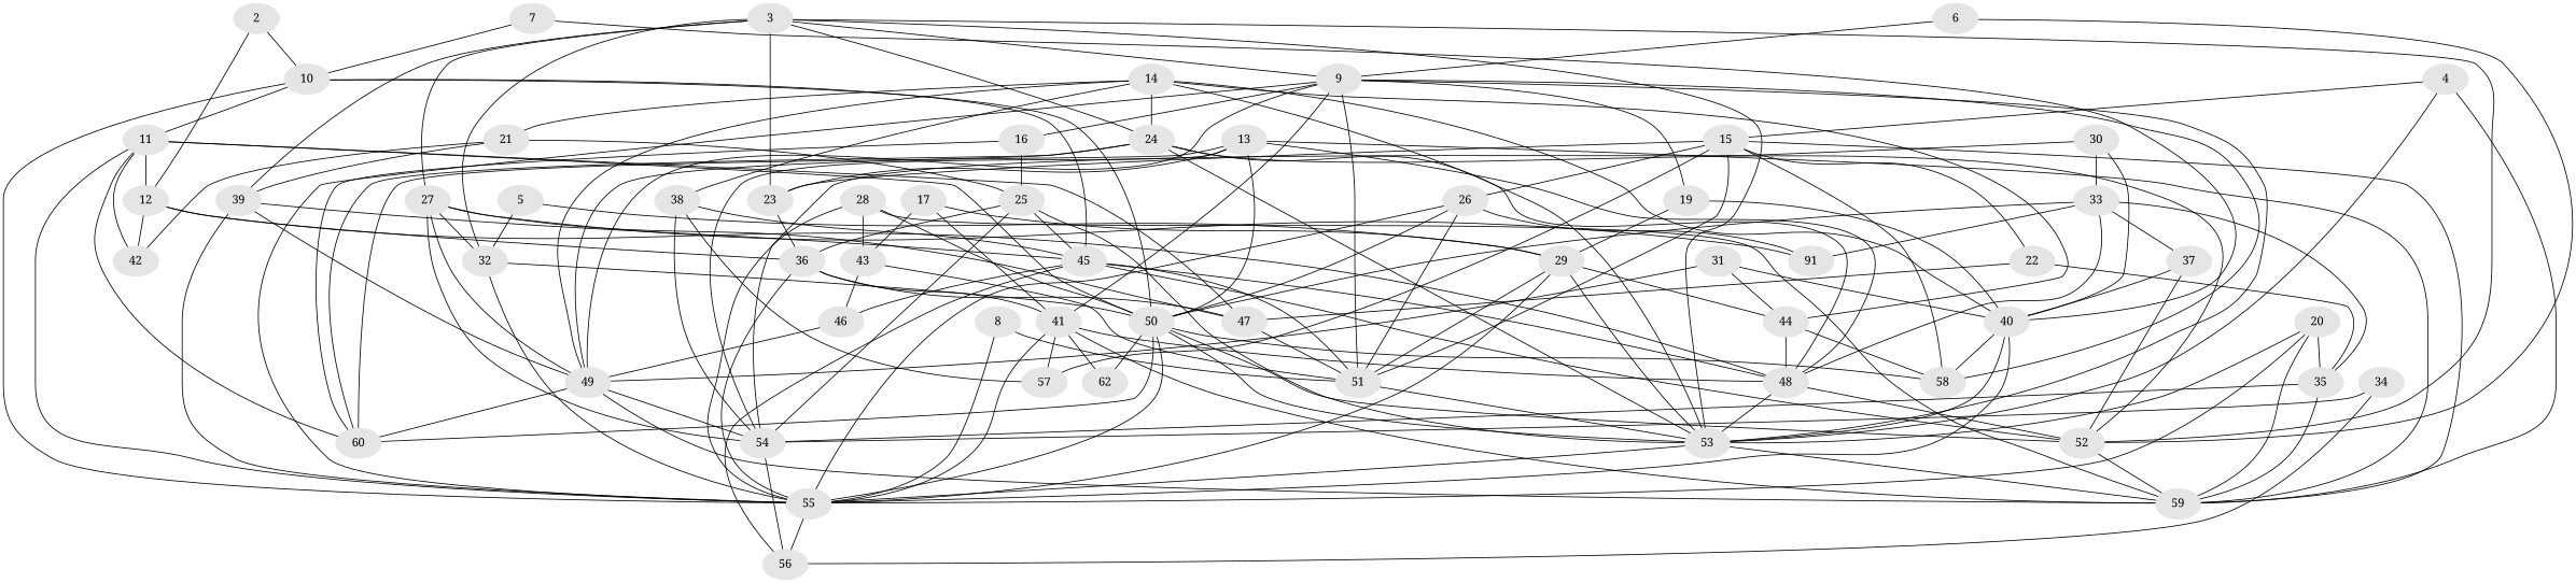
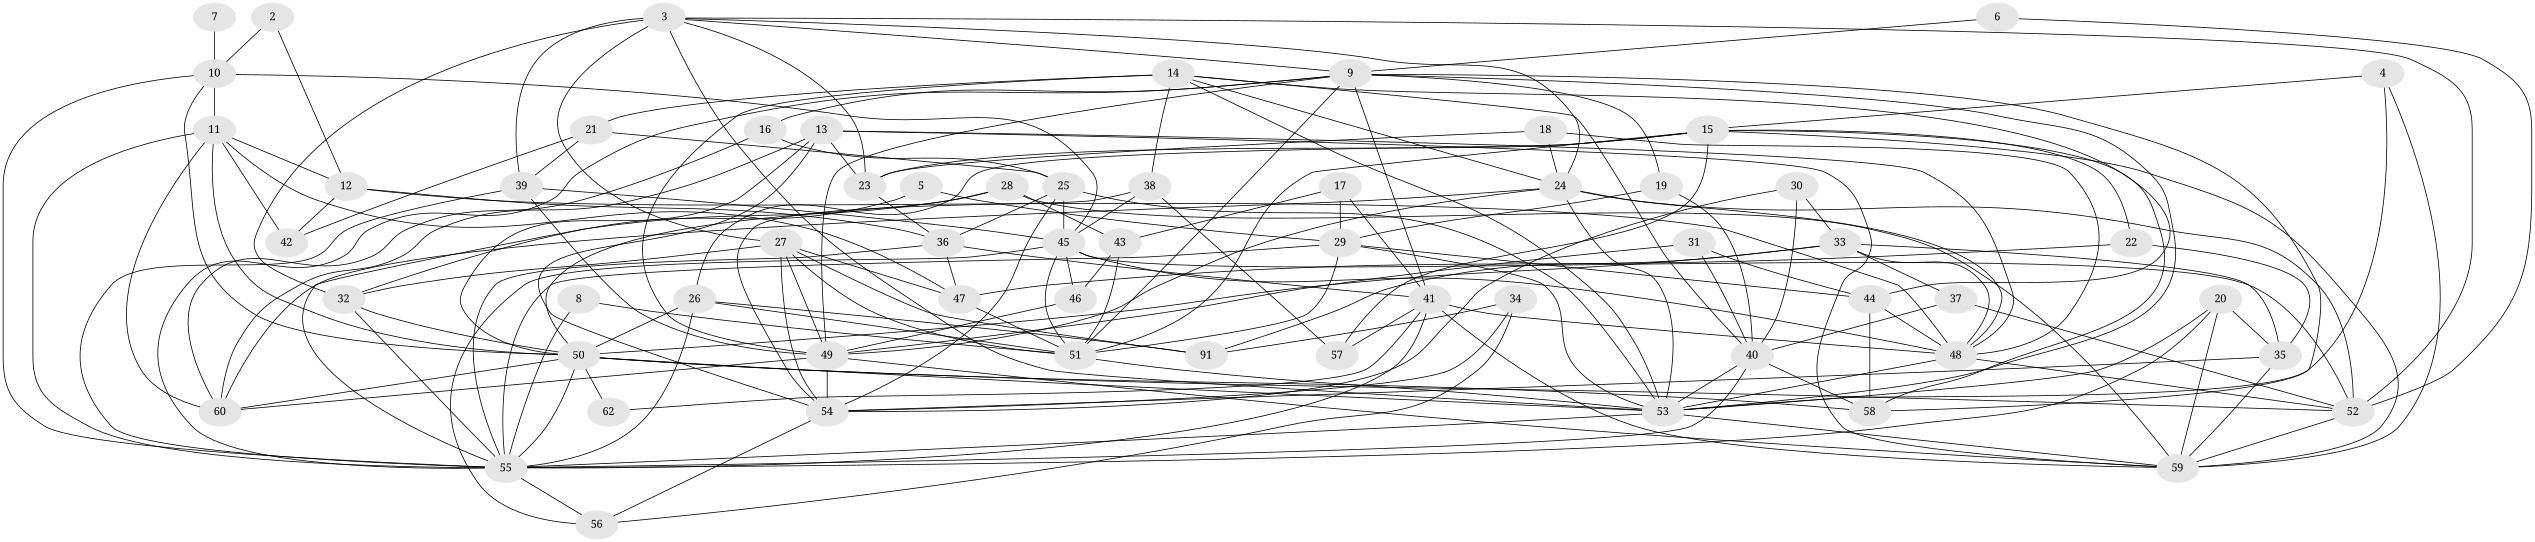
  graph {
    fontname="Noto Serif"
    node [color=gray90 fontname="Noto Serif" style=filled]
    edge [fontname="Noto Serif" weight=1.0]
    24
    52
    53
    49
    60
    48
    2
    10
    12
    55
    11
    45
    50
    42
    36
    3
    9
    23
    27
    32
    39
    51
    16
    41
    58
    19
    47
    54
    n29 [label=91]
    59
    4
    15
    22
    26
    57
    5
    29
    44
    6
    7
    40
    8
    56
    25
    62
    46
    13
    14
    21
    38
    35
    17
    43
+   18
    20
    28
    30
    33
    37
    31
    34
    24 -- 52
    24 -- 53
    24 -- 49
    24 -- 60
    24 -- 48
    52 -- 59
    53 -- 55
    53 -- 59
    49 -- 60
    49 -- 54 [weight=2.0]
    49 -- 59
    48 -- 52
    48 -- 53
    2 -- 10
    2 -- 12
    10 -- 55
    10 -- 11
    10 -- 45
    10 -- 50
    12 -- 48
    12 -- 42
    12 -- 36
    55 -- 56
    11 -- 60
    11 -- 12
    11 -- 55
    11 -- 50
    11 -- 42
    11 -- 47
    45 -- 52 [weight=2.0]
    45 -- 48
    45 -- 51
    45 -- 56
    45 -- 46
    50 -- 52
    50 -- 53
    50 -- 60
    50 -- 55
    50 -- 58
    50 -- 62
    36 -- 55
    36 -- 41
    36 -- 47
    3 -- 24
    3 -- 52
    3 -- 53
    3 -- 9
    3 -- 23
    3 -- 27
    3 -- 32
    3 -- 39 [weight=2.0]
    9 -- 53
    9 -- 49
    9 -- 55
    9 -- 51
    9 -- 16
    9 -- 41
    9 -- 58
    9 -- 19
    23 -- 36
    27 -- 49
    27 -- 32
+   27 -- 51
    27 -- 47
    27 -- 54
    27 -- n29
    32 -- 55
    32 -- 50
    39 -- 49
    39 -- 55
    39 -- 45
    51 -- 53
    16 -- 60
    16 -- 25
    41 -- 48
    41 -- 55
    41 -- 59
    41 -- 57
    41 -- 62
    19 -- 29
    19 -- 40
    47 -- 51
    54 -- 56
    4 -- 53
    4 -- 59
    4 -- 15
    15 -- 23
    15 -- 51
    15 -- 58
    15 -- 59
    15 -- 22
    15 -- 26
    15 -- 57
    22 -- 47
    22 -- 35
    26 -- 55
    26 -- 50
    26 -- 51
    26 -- n29
    5 -- 32
    5 -- 29
    29 -- 53
    29 -- 55
    29 -- 51
    29 -- 44
    44 -- 48
    44 -- 58
    6 -- 52
    6 -- 9
    7 -- 10
-   7 -- 40
    40 -- 53
    40 -- 55
    40 -- 58
    8 -- 55
    8 -- 51
    25 -- 53
    25 -- 45
    25 -- 36
    25 -- 54
    46 -- 49
    13 -- 60
    13 -- 48
    13 -- 50
    13 -- 23
    13 -- 54
    13 -- 59
    14 -- 24
    14 -- 53
    14 -- 49
    14 -- 44
    14 -- 40
    14 -- 21
    14 -- 38
    21 -- 42
    21 -- 39
    21 -- 25
    38 -- 45
    38 -- 54
    38 -- 57
    35 -- 54
    35 -- 59
    17 -- 41
    17 -- 29
    17 -- 43
    43 -- 51
    43 -- 46
+   18 -- 24
+   18 -- 48
+   18 -- 23
    20 -- 53
    20 -- 55
    20 -- 59
    20 -- 35
    28 -- 55 [weight=2.0]
    28 -- 50
    28 -- 59
    28 -- 43 [weight=2.0]
    30 -- 54
    30 -- 40
    30 -- 33
    33 -- 48
    33 -- 50
    33 -- n29
    33 -- 35
    33 -- 37 [weight=2.0]
    37 -- 52
    37 -- 40
    31 -- 49
    31 -- 44
    31 -- 40
    34 -- 54
+   34 -- n29
    34 -- 56
  }
